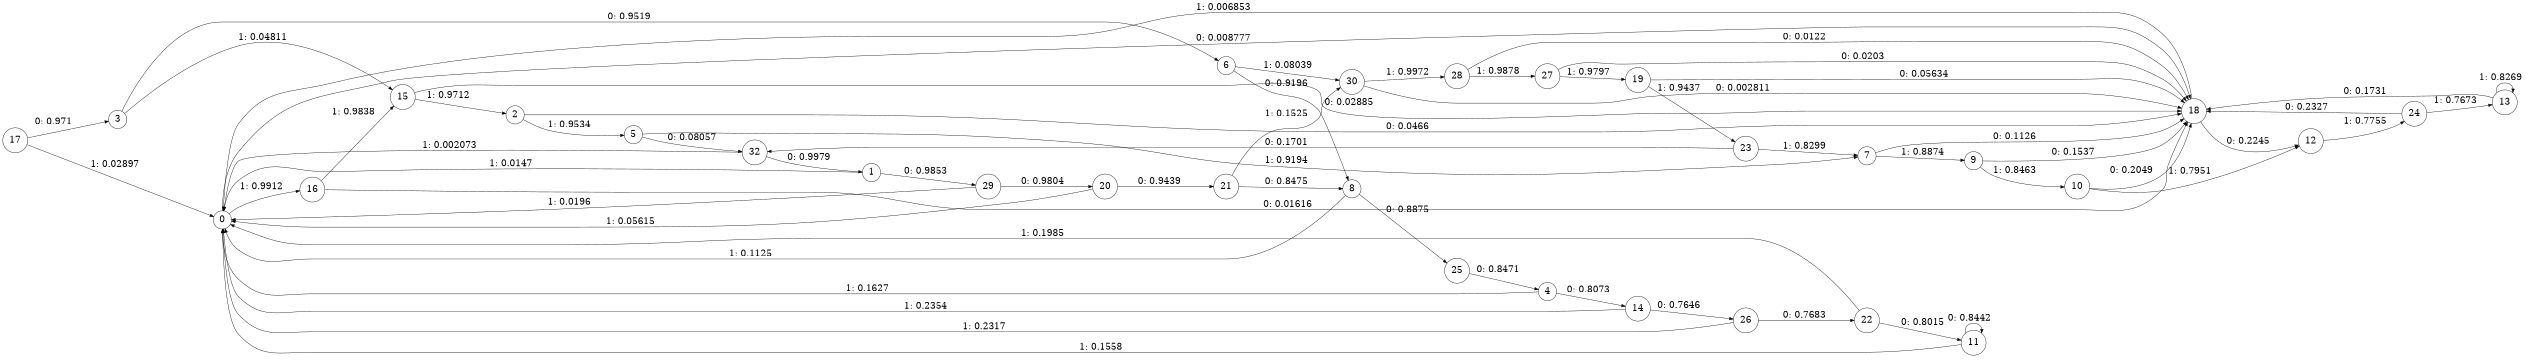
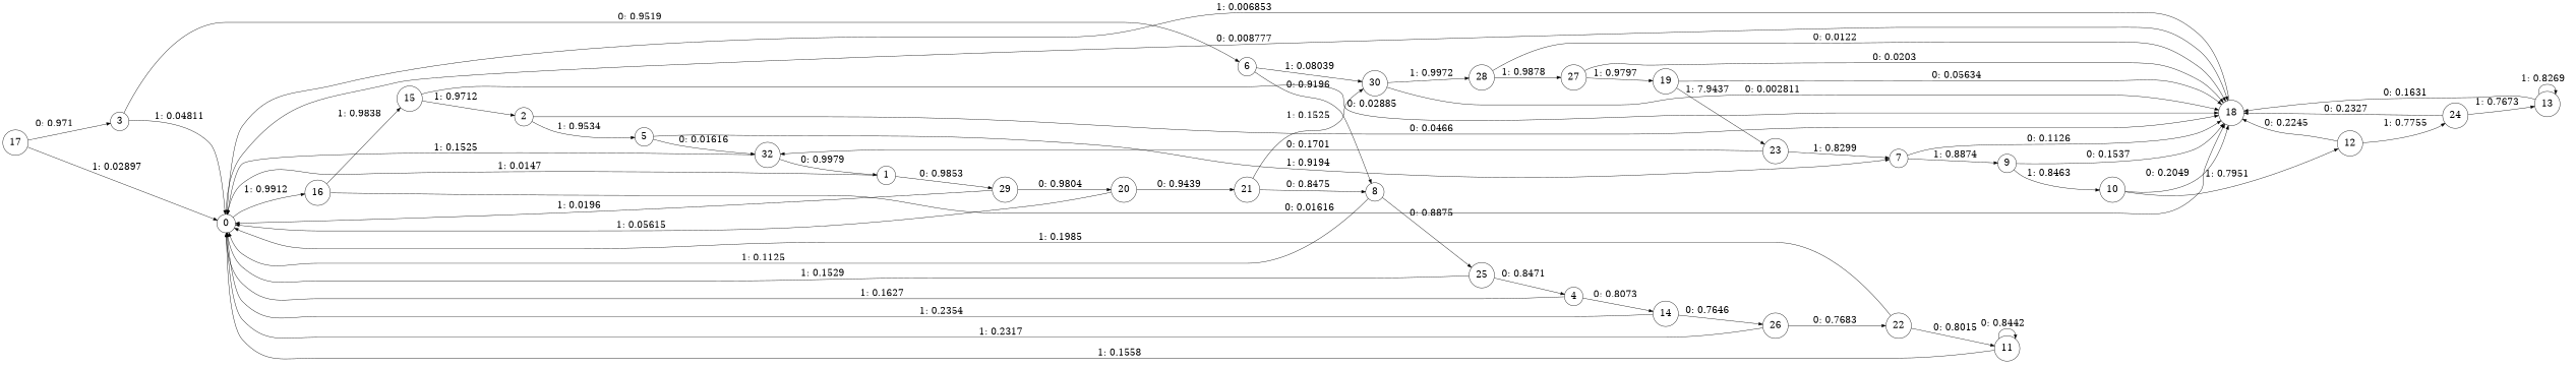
  digraph {
    rankdir=LR
    node [fontsize=24 shape=circle]
    edge [fontsize=24]
    0
    18
    16
    15
    2
    1
    29
    20
    21
    5
    32
    7
    9
    3
    6
    8
    30
    25
    28
    4
    14
    26
    22
    10
    27
    12
    24
    13
    11
    17
    19
    23
    0 -> 18 [label="0: 0.008777  "]
    0 -> 16 [label="1: 0.9912   "]
    18 -> 0 [label="1: 0.006853  "]
    16 -> 18 [label="0: 0.01616  "]
    16 -> 15 [label="1: 0.9838   "]
    15 -> 18 [label="0: 0.02885  "]
    15 -> 2 [label="1: 0.9712   "]
    2 -> 18 [label="0: 0.0466   "]
    2 -> 5 [label="1: 0.9534   "]
    1 -> 0 [label="1: 0.0147   "]
    1 -> 29 [label="0: 0.9853   "]
    29 -> 0 [label="1: 0.0196   "]
    29 -> 20 [label="0: 0.9804   "]
    20 -> 0 [label="1: 0.05615  "]
    20 -> 21 [label="0: 0.9439   "]
    21 -> 8 [label="0: 0.8475   "]
    21 -> 30 [label="1: 0.1525   "]
-   5 -> 32 [label="0: 0.08057  "]
+   5 -> 32 [label="0: 0.01616  "]
    5 -> 7 [label="1: 0.9194   "]
-   32 -> 0 [label="1: 0.002073  "]
+   32 -> 0 [label="1: 0.1525   "]
    32 -> 1 [label="0: 0.9979   "]
    7 -> 18 [label="0: 0.1126   "]
    7 -> 9 [label="1: 0.8874   "]
    9 -> 18 [label="0: 0.1537   "]
    9 -> 10 [label="1: 0.8463   "]
-   3 -> 15 [label="1: 0.04811  "]
+   3 -> 0 [label="1: 0.04811  "]
    3 -> 6 [label="0: 0.9519   "]
    6 -> 8 [label="0: 0.9196   "]
    6 -> 30 [label="1: 0.08039  "]
    8 -> 0 [label="1: 0.1125   "]
    8 -> 25 [label="0: 0.8875   "]
    30 -> 18 [label="0: 0.002811  "]
    30 -> 28 [label="1: 0.9972   "]
+   25 -> 0 [label="1: 0.1529   "]
    25 -> 4 [label="0: 0.8471   "]
    28 -> 18 [label="0: 0.0122   "]
    28 -> 27 [label="1: 0.9878   "]
    4 -> 0 [label="1: 0.1627   "]
    4 -> 14 [label="0: 0.8073   "]
    14 -> 0 [label="1: 0.2354   "]
    14 -> 26 [label="0: 0.7646   "]
    26 -> 0 [label="1: 0.2317   "]
    26 -> 22 [label="0: 0.7683   "]
    22 -> 0 [label="1: 0.1985   "]
    22 -> 11 [label="0: 0.8015   "]
    10 -> 18 [label="0: 0.2049   "]
    10 -> 12 [label="1: 0.7951   "]
    27 -> 18 [label="0: 0.0203   "]
    27 -> 19 [label="1: 0.9797   "]
-   18 -> 12 [label="0: 0.2245   "]
+   12 -> 18 [label="0: 0.2245   "]
    12 -> 24 [label="1: 0.7755   "]
    24 -> 18 [label="0: 0.2327   "]
    24 -> 13 [label="1: 0.7673   "]
-   13 -> 18 [label="0: 0.1731   "]
+   13 -> 18 [label="0: 0.1631   "]
    13 -> 13 [label="1: 0.8269   "]
    11 -> 0 [label="1: 0.1558   "]
    11 -> 11 [label="0: 0.8442   "]
    17 -> 0 [label="1: 0.02897  "]
    17 -> 3 [label="0: 0.971    "]
    19 -> 18 [label="0: 0.05634  "]
-   19 -> 23 [label="1: 0.9437   "]
+   19 -> 23 [label="1: 7.9437   "]
    23 -> 32 [label="0: 0.1701   "]
    23 -> 7 [label="1: 0.8299   "]
  }
